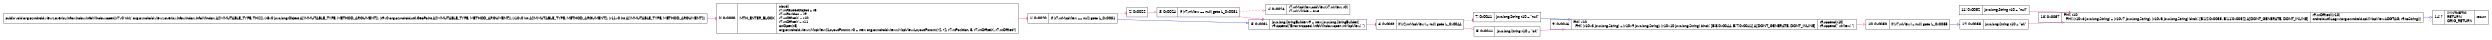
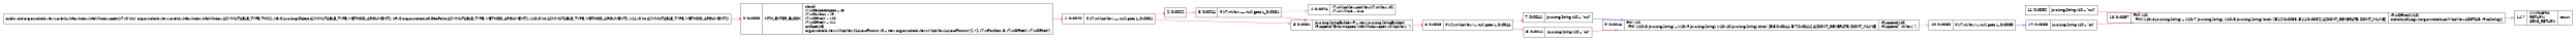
  digraph {
    fontname=Lato
    rankdir=LR
    node [fontname=Lato shape=record]
    edge [arrowhead=onormal color=deeppink fontname=Lato]
    n1 [label="{0\:\ 0x0000|MTH_ENTER_BLOCK\l|close()\lr7.mRelatedObject = r8\lr7.mPosition = r9\lr7.mOffsetX = r10\lr7.mOffsetY = r11\lonOpen(r8)\lorg.osmdroid.views.MapView$LayoutParams r0 = new org.osmdroid.views.MapView.LayoutParams(\-2, \-2, r7.mPosition, 8, r7.mOffsetX, r7.mOffsetY)\l}"]
    n2 [label="{1\:\ 0x0020|if (r7.mMapView == null) goto L_0x0031\l}"]
    n3 [label="{2\:\ 0x0022}"]
    n4 [label="{5\:\ 0x0031|java.lang.StringBuilder r9 = new java.lang.StringBuilder()\lr9.append(\"Error trapped, InfoWindow.open mMapView: \")\l}"]
    n5 [label="{3\:\ 0x0024|if (r7.mView == null) goto L_0x0031\l}"]
    n6 [label="{6\:\ 0x003f|if (r2.mMapView != null) goto L_0x0044\l}"]
    n7 [label="{4\:\ 0x0026|r7.mMapView.addView(r7.mView, r0)\lr7.mIsVisible = true\l}"]
    n8 [label="{7\:\ 0x0041|java.lang.String r10 = \"null\"\l}"]
    n9 [label="{8\:\ 0x0044|java.lang.String r10 = \"ok\"\l}"]
    n10 [label="{9\:\ 0x0046|PHI: r10 \l  PHI: (r10v3 java.lang.String) = (r10v9 java.lang.String), (r10v10 java.lang.String) binds: [B:8:0x0044, B:7:0x0041] A[DONT_GENERATE, DONT_INLINE]\l|r9.append(r10)\lr9.append(\" mView: \")\l}"]
    n11 [label="{10\:\ 0x0050|if (r7.mView != null) goto L_0x0055\l}"]
    n12 [label="{12\:\ 0x0055|java.lang.String r10 = \"ok\"\l}"]
    n13 [label="{11\:\ 0x0052|java.lang.String r10 = \"null\"\l}"]
    n14 [label="{13\:\ 0x0057|PHI: r10 \l  PHI: (r10v6 java.lang.String) = (r10v7 java.lang.String), (r10v8 java.lang.String) binds: [B:12:0x0055, B:11:0x0052] A[DONT_GENERATE, DONT_INLINE]\l|r9.mOffsetX(r10)\landroid.util.Log.w(org.osmdroid.api.IMapView.LOGTAG, r9.toString())\l}"]
    n15 [label="{14\:\ ?|SYNTHETIC\lRETURN\lORIG_RETURN\l|return\l}"]
    n16 [label="{public void org.osmdroid.views.overlay.infowindow.InfoWindow.open((r7v0 'this' org.osmdroid.views.overlay.infowindow.InfoWindow A[IMMUTABLE_TYPE, THIS]), (r8v0 java.lang.Object A[IMMUTABLE_TYPE, METHOD_ARGUMENT]), (r9v0 org.osmdroid.util.GeoPoint A[IMMUTABLE_TYPE, METHOD_ARGUMENT]), (r10v0 int A[IMMUTABLE_TYPE, METHOD_ARGUMENT]), (r11v0 int A[IMMUTABLE_TYPE, METHOD_ARGUMENT])) }"]
    n1 -> n2 [arrowhead=tee]
    n2 -> n3 [arrowhead=tee style=dashed]
-   n2 -> n4 [color=blue]
+   n2 -> n4
    n3 -> n5
    n4 -> n6 [arrowhead=tee]
    n5 -> n4 [arrowhead=tee]
    n5 -> n7 [style=dashed]
    n6 -> n8 [arrowhead=tee style=dashed]
    n6 -> n9 [arrowhead=odot]
    n8 -> n10 [arrowhead=odot color=blue]
    n9 -> n10
-   n10 -> n11
+   n10 -> n11 [style=dashed]
    n11 -> n12 [color=blue]
    n12 -> n14
-   n13 -> n14 [arrowhead=tee]
+   n13 -> n14 [arrowhead=odot]
    n14 -> n15 [color=blue]
    n16 -> n1 [arrowhead=tee]
  }
